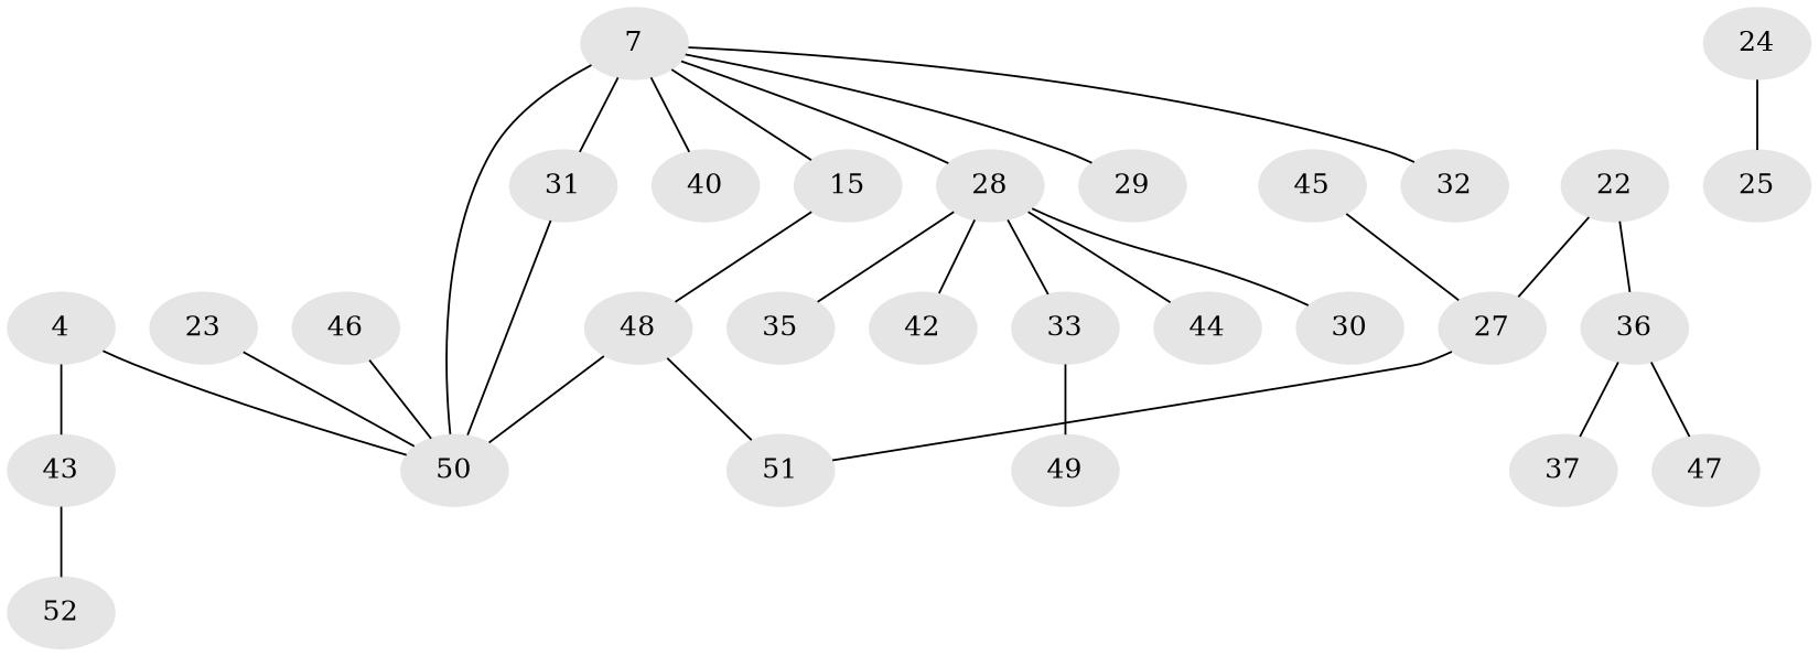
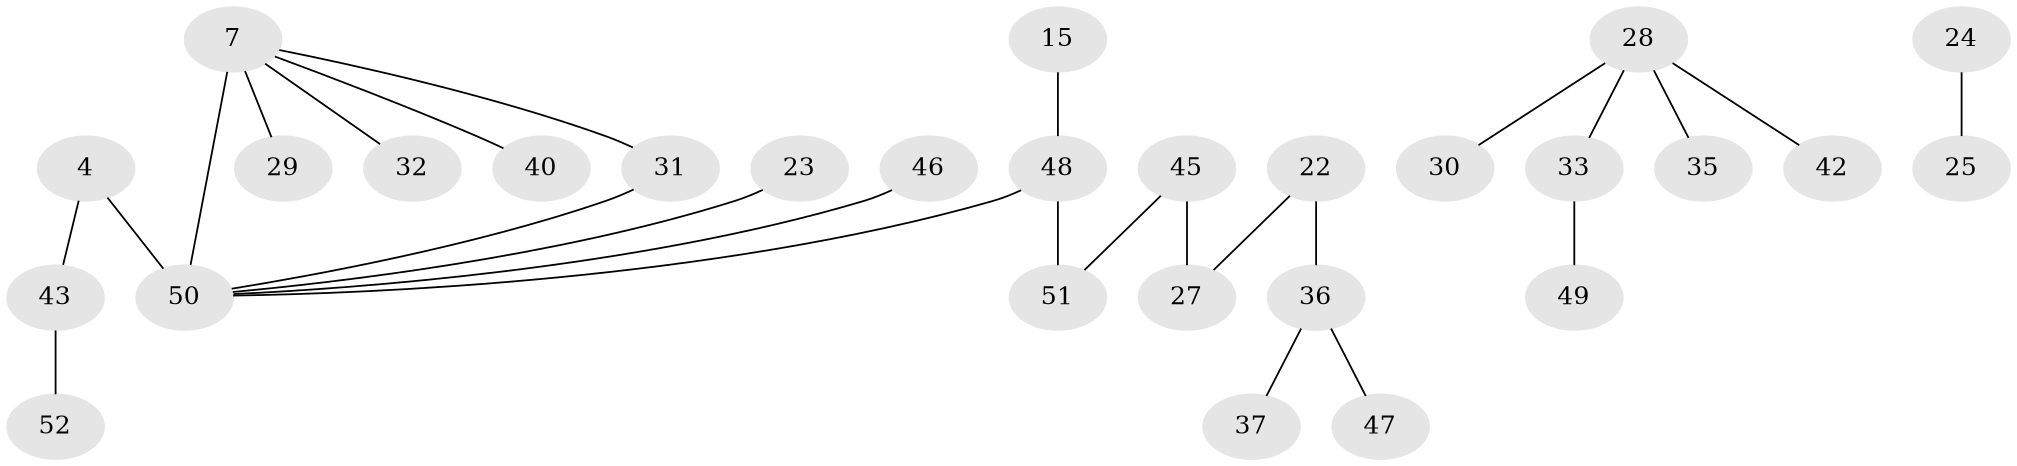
  graph {
    node [color=gray90 style=filled]
    4 [super="+3"]
    43 [super="+41"]
    50 [super="+2+6+19+10"]
    27 [super="+20"]
    28 [super="+8"]
    30
    33
    35
    42
-   44
    52
    7 [super="+5"]
    15
    29
    32
    40
    31
    48 [super="+18"]
    24
    25
    51 [super="+26"]
    22
    36 [super="+21"]
    23
    49
    37
    47
    45
    46
    4 -- 43
    4 -- 50 [weight=3]
    43 -- 52
    28 -- 30
    28 -- 33
    28 -- 35
    28 -- 42
-   28 -- 44
    33 -- 49
    7 -- 50 [weight=4]
-   7 -- 28
-   7 -- 15
    7 -- 29
    7 -- 32
    7 -- 40
    7 -- 31
    15 -- 48
    31 -- 50
    48 -- 50 [weight=2]
    48 -- 51
    24 -- 25
    22 -- 27
    22 -- 36
    36 -- 37
    36 -- 47
    23 -- 50
    45 -- 27
-   27 -- 51
+   45 -- 51
    46 -- 50
  }
